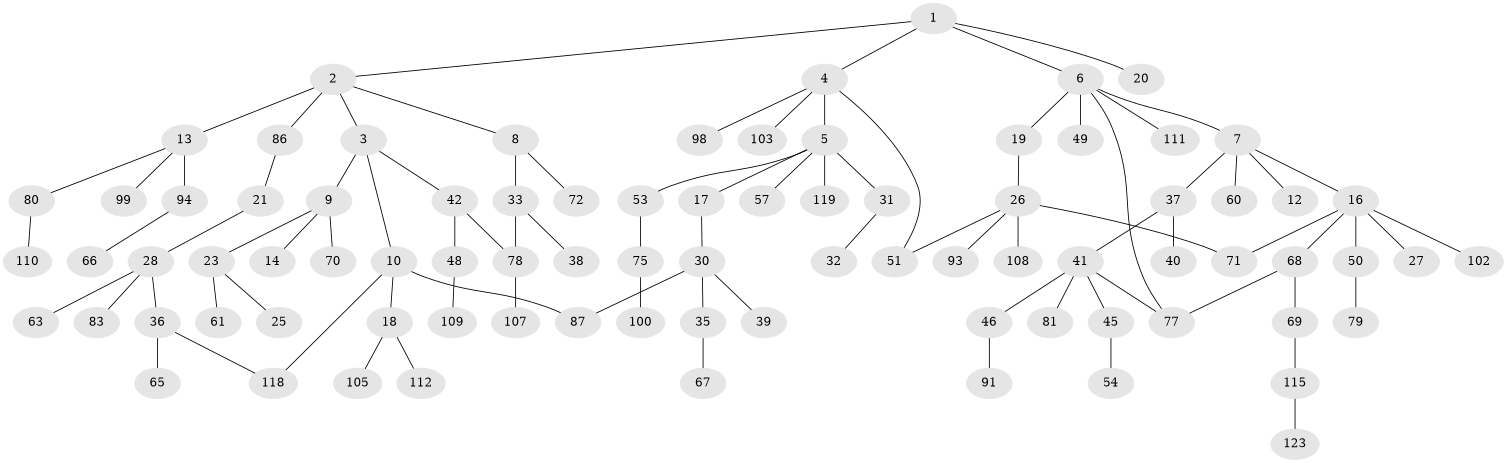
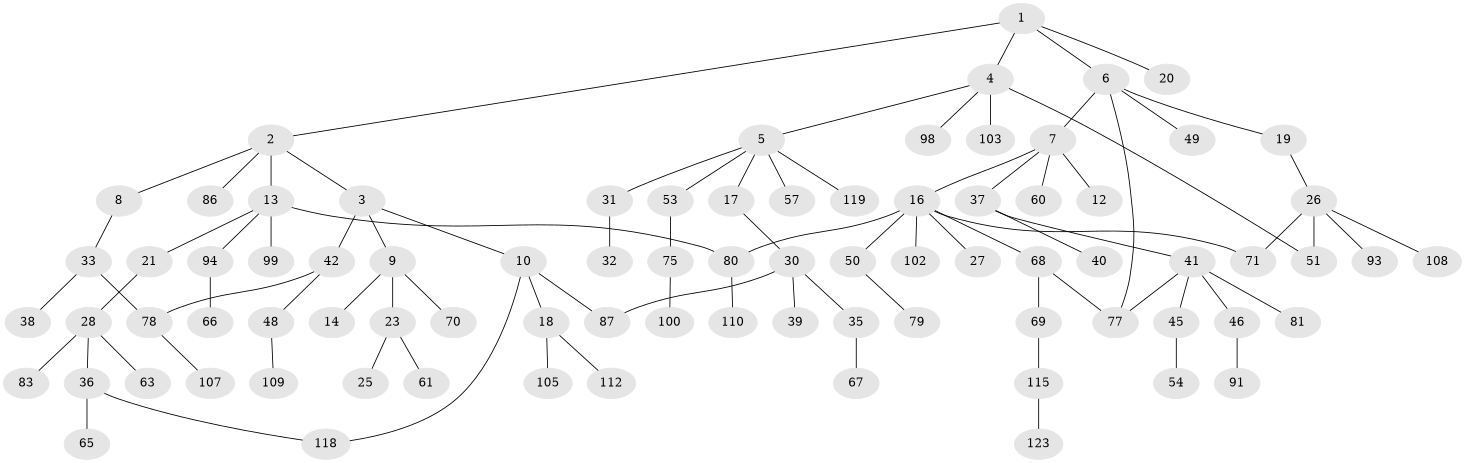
  graph {
    node [color=gray90 style=filled]
    2 [super="+76"]
    3
    8
    13 [super="+15"]
    86 [super="+102"]
    1
    4 [super="+24"]
    6 [super="+125"]
    20 [super="+34"]
    5 [super="+47"]
    51 [super="+113"]
    98
    103
    7 [super="+88"]
    19
    49 [super="+58"]
    77 [super="+97"]
-   111
    9 [super="+11"]
    10 [super="+106"]
    42 [super="+43"]
    33 [super="+84"]
-   72 [super="+94"]
    21
    n25 [label=94 super="+89"]
    80 [super="+117"]
    99
    14
    23
    n30 [label=70 super="+114"]
    18 [super="+90"]
    87 [super="+92"]
    118
    78
    48
    17 [super="+121"]
    31 [super="+62"]
    53 [super="+95"]
    57
    119
    30
    32
    75 [super="+116"]
    12
    16 [super="+22"]
    37
    60
    26 [super="+70"]
    27 [super="+52"]
    50 [super="+56"]
    68
    71
    n53 [label=102]
    40 [super="+74"]
    41 [super="+44"]
    38 [super="+96"]
    25
    61 [super="+85"]
    105 [super="+120"]
    112
    28 [super="+59"]
    66
    110
    79
    69
    35 [super="+55"]
    39 [super="+104"]
    93
    108
    36
    63
    83
    65
    67
    107
    45
    46
    81
    54 [super="+82"]
    91 [super="+122"]
    109
    100
    115
    123 [super="+124"]
    2 -- 3
    2 -- 8
    2 -- 13 [weight=2]
    2 -- 86
    3 -- 9
    3 -- 10
    3 -- 42
    8 -- 33
-   8 -- 72
-   86 -- 21
+   13 -- 21
    13 -- n25
    13 -- 80
    13 -- 99
    1 -- 2
    1 -- 4
    1 -- 6
    1 -- 20
    4 -- 5
    4 -- 51
    4 -- 98
    4 -- 103
    6 -- 7
    6 -- 19
    6 -- 49
    6 -- 77
-   6 -- 111
    5 -- 17
    5 -- 31
    5 -- 53
    5 -- 57
    5 -- 119
    7 -- 12
    7 -- 16
    7 -- 37
    7 -- 60
    19 -- 26
    9 -- 14
    9 -- 23
    9 -- n30
    10 -- 18
    10 -- 87
    10 -- 118
    42 -- 78
    42 -- 48
    33 -- 78
    33 -- 38
    21 -- 28
    n25 -- 66
    80 -- 110
    23 -- 25
    23 -- 61
    18 -- 105
    18 -- 112
    78 -- 107
    48 -- 109
    17 -- 30
    31 -- 32
    53 -- 75
    30 -- 87
    30 -- 35
    30 -- 39
    75 -- 100
+   16 -- 80
    16 -- 27
    16 -- 50
    16 -- 68
    16 -- 71
    16 -- n53
    37 -- 40
    37 -- 41
    26 -- 51
    26 -- 71
    26 -- 93
    26 -- 108
    50 -- 79
    68 -- 77
    68 -- 69
    41 -- 77
    41 -- 45
    41 -- 46
    41 -- 81
    28 -- 36
    28 -- 63
    28 -- 83
    69 -- 115
    35 -- 67
    36 -- 118
    36 -- 65
    45 -- 54
    46 -- 91
    115 -- 123
  }
